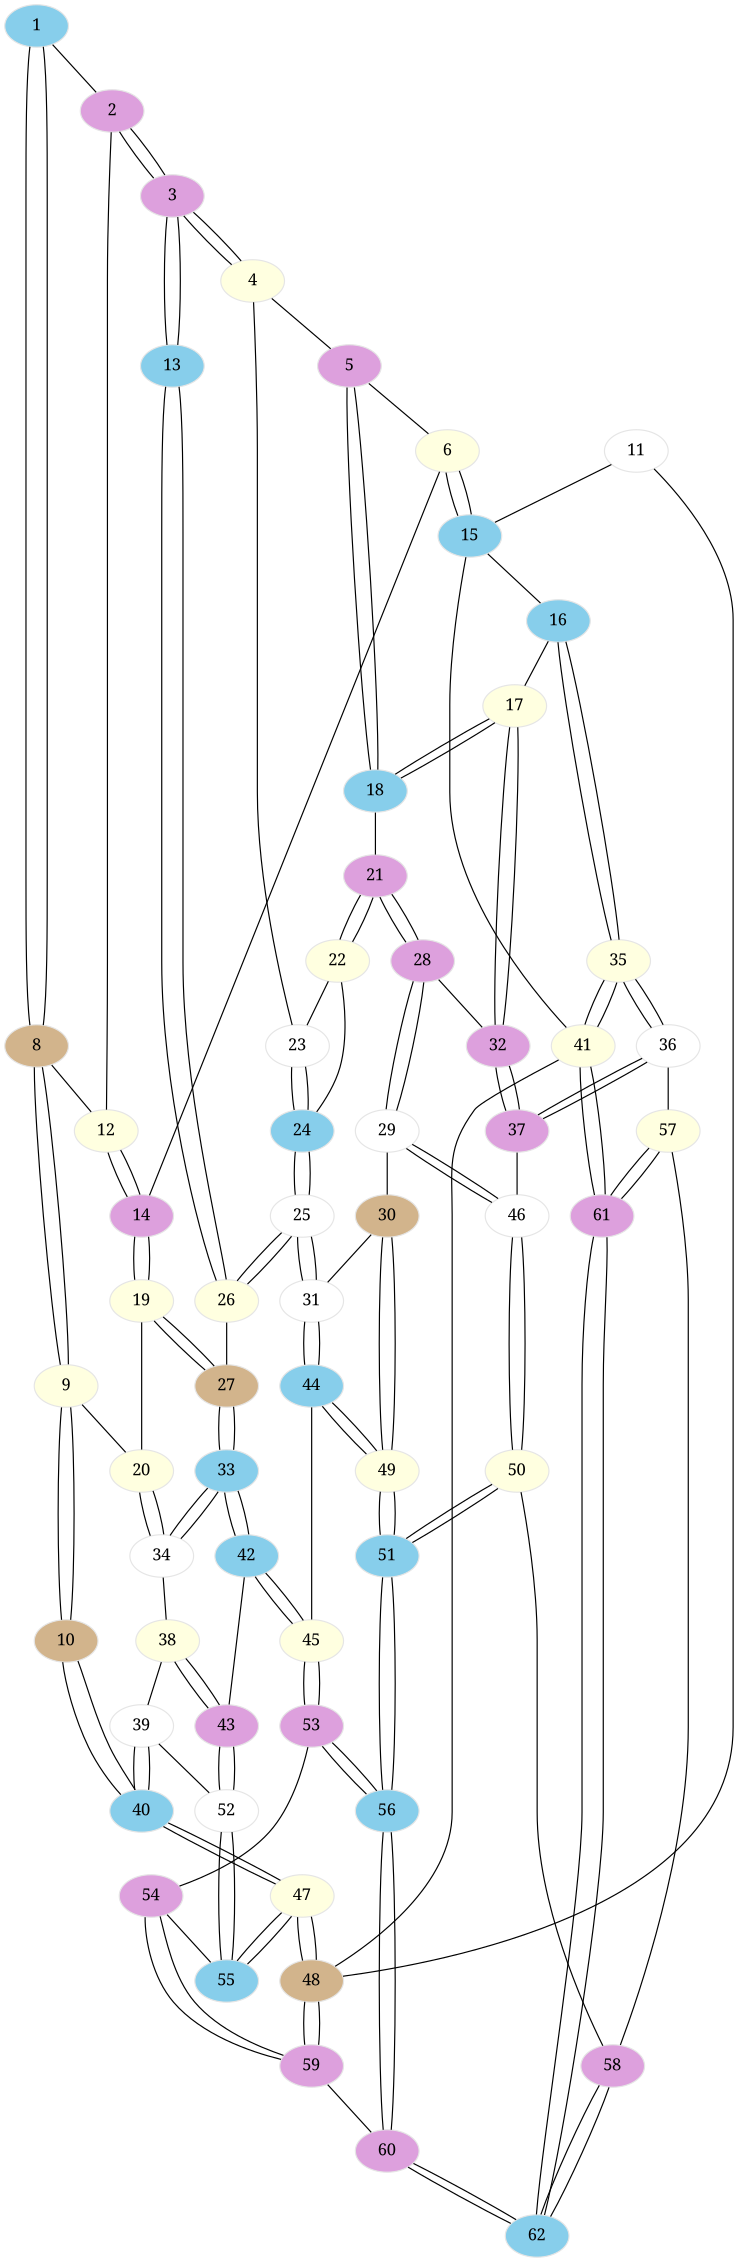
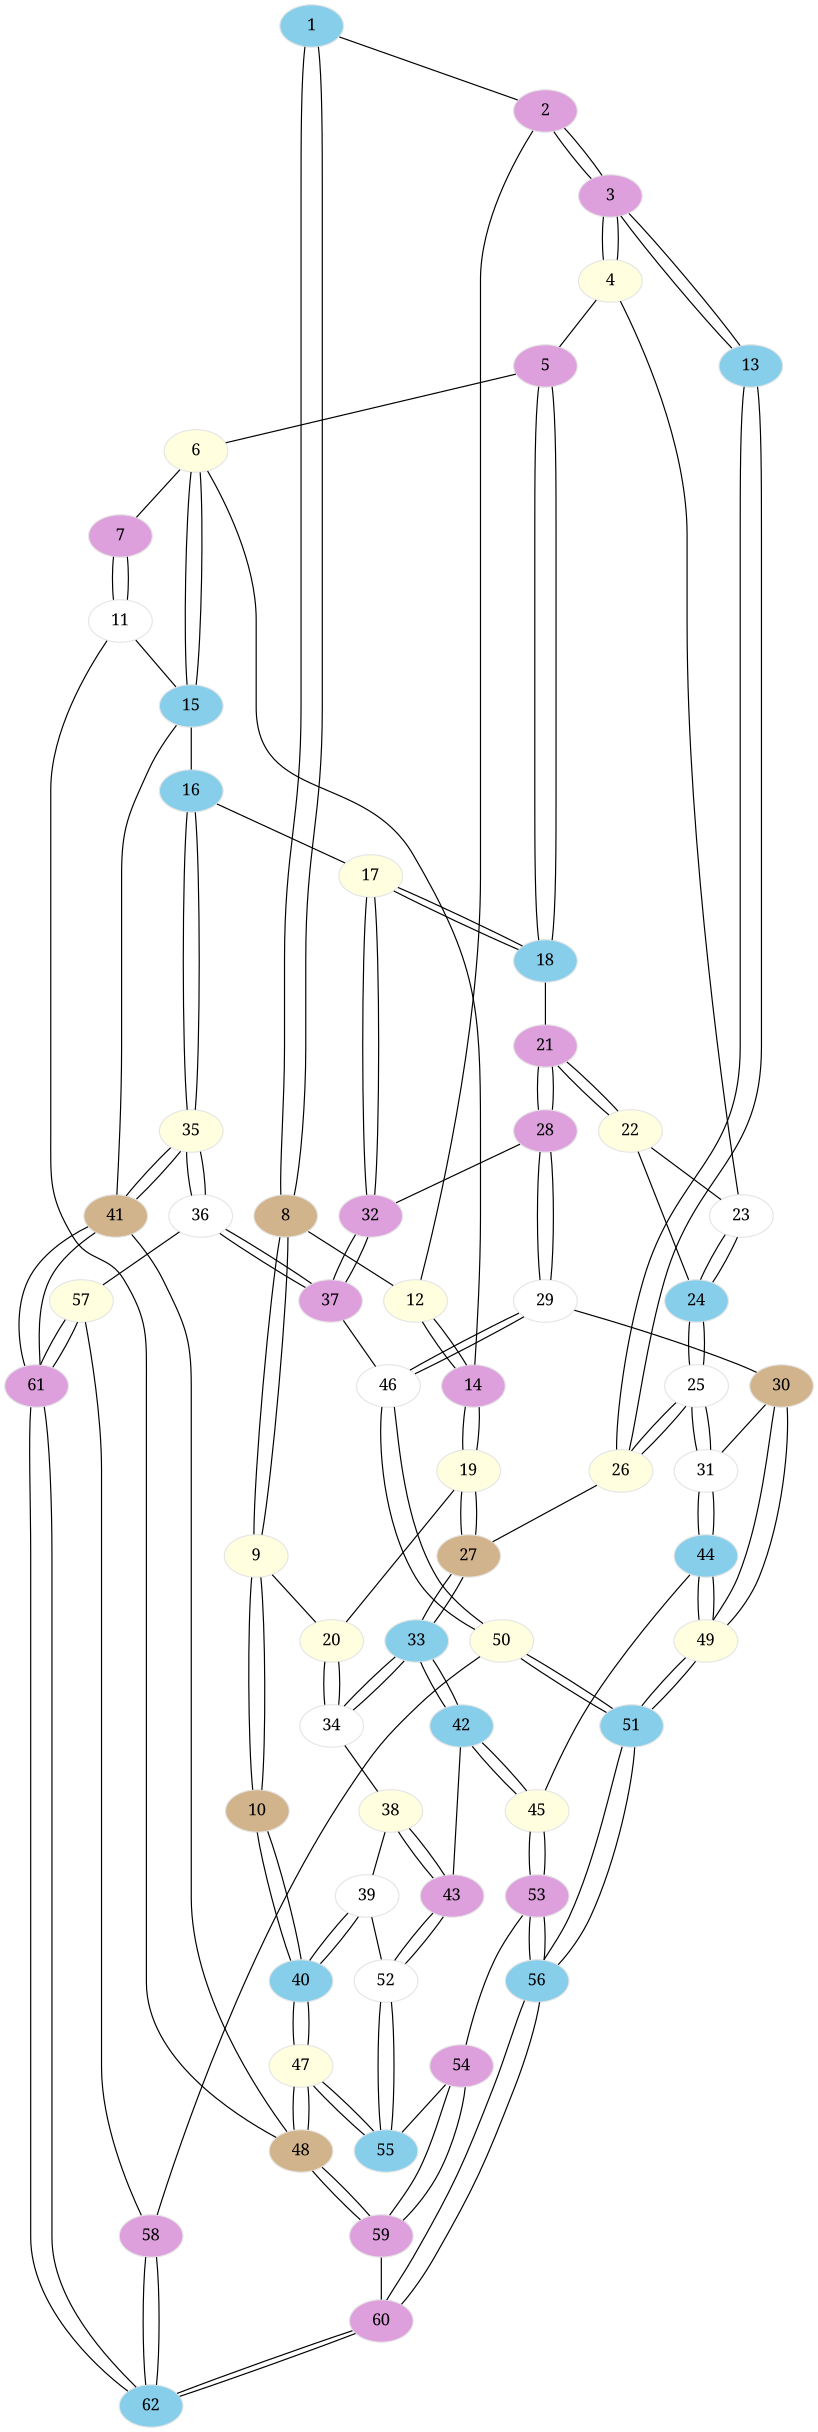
  graph {
    fontname="Noto Serif"
    node [color=gray90 fillcolor=plum fontname="Noto Serif" style=filled]
    edge [fontname="Noto Serif"]
    1 [fillcolor=skyblue]
    2
    8 [fillcolor=tan]
    3
    12 [fillcolor=lightyellow]
    9 [fillcolor=lightyellow]
    4 [fillcolor=lightyellow]
    13 [fillcolor=skyblue]
    14
    5
    23 [fillcolor=white]
    26 [fillcolor=lightyellow]
    6 [fillcolor=lightyellow]
    18 [fillcolor=skyblue]
    24 [fillcolor=skyblue]
+   7
    15 [fillcolor=skyblue]
    21
    11 [fillcolor=white]
    16 [fillcolor=skyblue]
-   41 [fillcolor=lightyellow]
+   41 [fillcolor=tan]
    48 [fillcolor=tan]
    10 [fillcolor=tan]
    20 [fillcolor=lightyellow]
    40 [fillcolor=skyblue]
    34 [fillcolor=white]
    47 [fillcolor=lightyellow]
    59
    19 [fillcolor=lightyellow]
    27 [fillcolor=tan]
    17 [fillcolor=lightyellow]
    35 [fillcolor=lightyellow]
    61
    32
    36 [fillcolor=white]
    37
    22 [fillcolor=lightyellow]
    28
    33 [fillcolor=skyblue]
    38 [fillcolor=lightyellow]
    29 [fillcolor=white]
    25 [fillcolor=white]
    31 [fillcolor=white]
    44 [fillcolor=skyblue]
    42 [fillcolor=skyblue]
    30 [fillcolor=tan]
    46 [fillcolor=white]
    49 [fillcolor=lightyellow]
    50 [fillcolor=lightyellow]
    51 [fillcolor=skyblue]
    45 [fillcolor=lightyellow]
    43
    39 [fillcolor=white]
    57 [fillcolor=lightyellow]
    58
    52 [fillcolor=white]
    55 [fillcolor=skyblue]
    62 [fillcolor=skyblue]
    53
    56 [fillcolor=skyblue]
    54
    60
    1 -- 2
    1 -- 8
    1 -- 8
    2 -- 3
    2 -- 3
    2 -- 12
    8 -- 12
    8 -- 9
    8 -- 9
    3 -- 4
    3 -- 4
    3 -- 13
    3 -- 13
    12 -- 14
    12 -- 14
    9 -- 10
    9 -- 10
    9 -- 20
    4 -- 5
    4 -- 23
    13 -- 26
    13 -- 26
    14 -- 19
    14 -- 19
    5 -- 6
    5 -- 18
    5 -- 18
    23 -- 24
    23 -- 24
    26 -- 27
    6 -- 14
+   6 -- 7
    6 -- 15
    6 -- 15
    18 -- 21
    24 -- 25
    24 -- 25
+   7 -- 11
+   7 -- 11
    15 -- 16
    15 -- 41
    21 -- 22
    21 -- 22
    21 -- 28
    21 -- 28
    11 -- 15
    11 -- 48
    16 -- 17
    16 -- 35
    16 -- 35
    41 -- 48
    41 -- 61
    41 -- 61
    48 -- 59
    48 -- 59
    10 -- 40
    10 -- 40
    20 -- 34
    20 -- 34
    40 -- 47
    40 -- 47
    34 -- 38
    47 -- 48
    47 -- 48
    47 -- 55
    47 -- 55
    59 -- 60
    19 -- 20
    19 -- 27
    19 -- 27
    27 -- 33
    27 -- 33
    17 -- 18
    17 -- 18
    17 -- 32
    17 -- 32
    35 -- 41
    35 -- 41
    35 -- 36
    35 -- 36
    61 -- 62
    61 -- 62
    32 -- 37
    32 -- 37
    36 -- 37
    36 -- 37
    36 -- 57
    37 -- 46
    22 -- 23
    22 -- 24
    28 -- 32
    28 -- 29
    28 -- 29
    33 -- 34
    33 -- 34
    33 -- 42
    33 -- 42
    38 -- 43
    38 -- 43
    38 -- 39
    29 -- 30
    29 -- 46
    29 -- 46
    25 -- 26
    25 -- 26
    25 -- 31
    25 -- 31
    31 -- 44
    31 -- 44
    44 -- 49
    44 -- 49
    44 -- 45
    42 -- 45
    42 -- 45
    42 -- 43
    30 -- 31
    30 -- 49
    30 -- 49
    46 -- 50
    46 -- 50
    49 -- 51
    49 -- 51
    50 -- 51
    50 -- 51
    50 -- 58
    51 -- 56
    51 -- 56
    45 -- 53
    45 -- 53
    43 -- 52
    43 -- 52
    39 -- 40
    39 -- 40
    39 -- 52
    57 -- 61
    57 -- 61
    57 -- 58
    58 -- 62
    58 -- 62
    52 -- 55
    52 -- 55
    53 -- 56
    53 -- 56
    53 -- 54
    56 -- 60
    56 -- 60
    54 -- 59
    54 -- 59
    54 -- 55
    60 -- 62
    60 -- 62
  }
